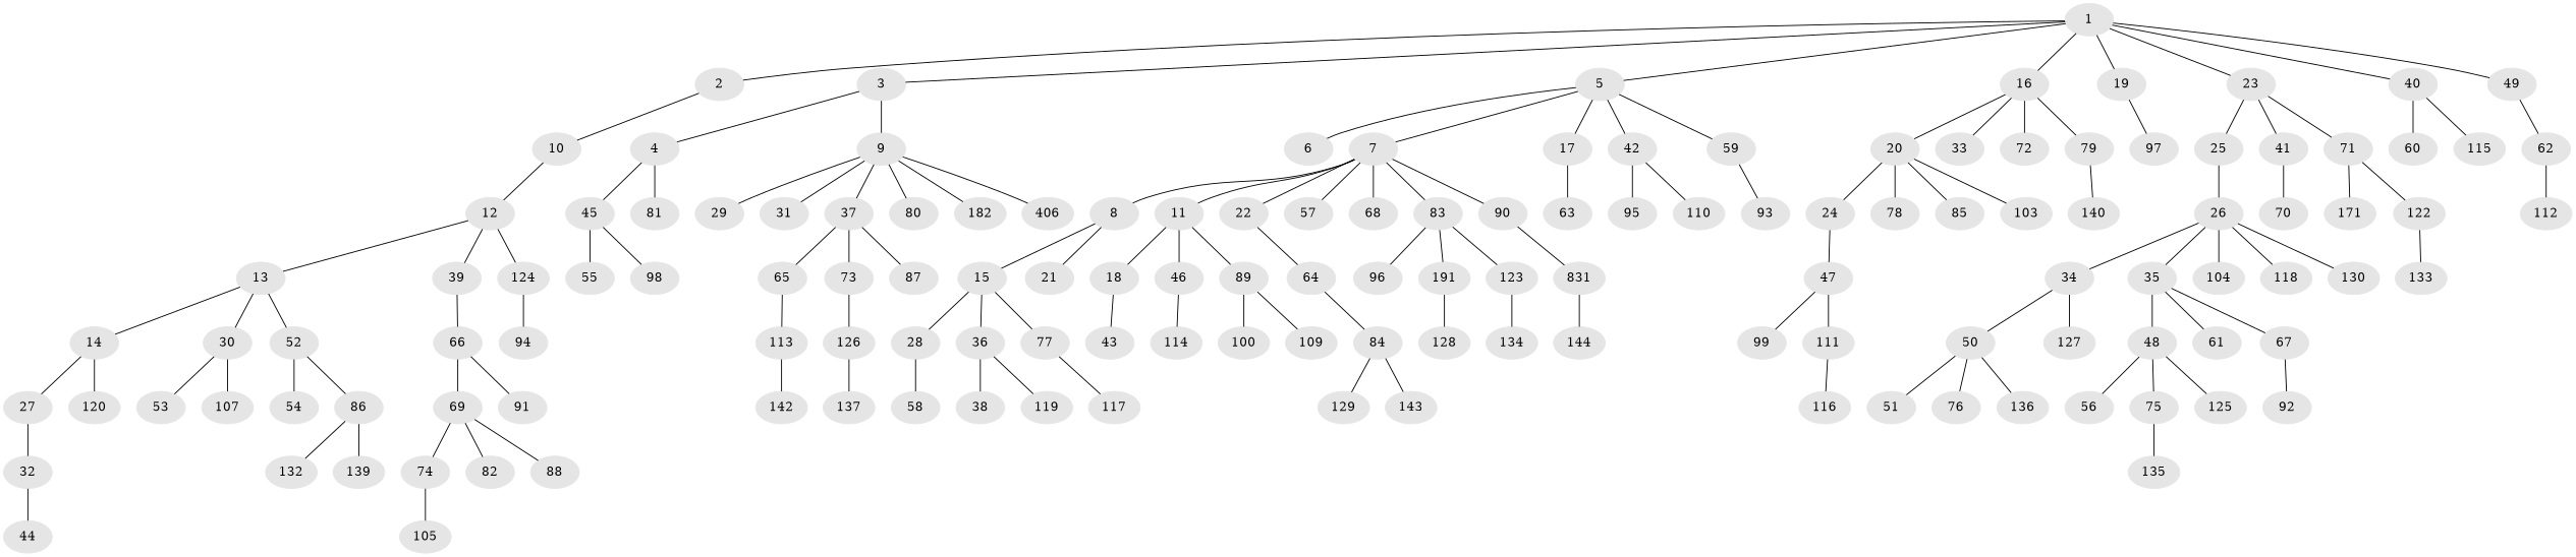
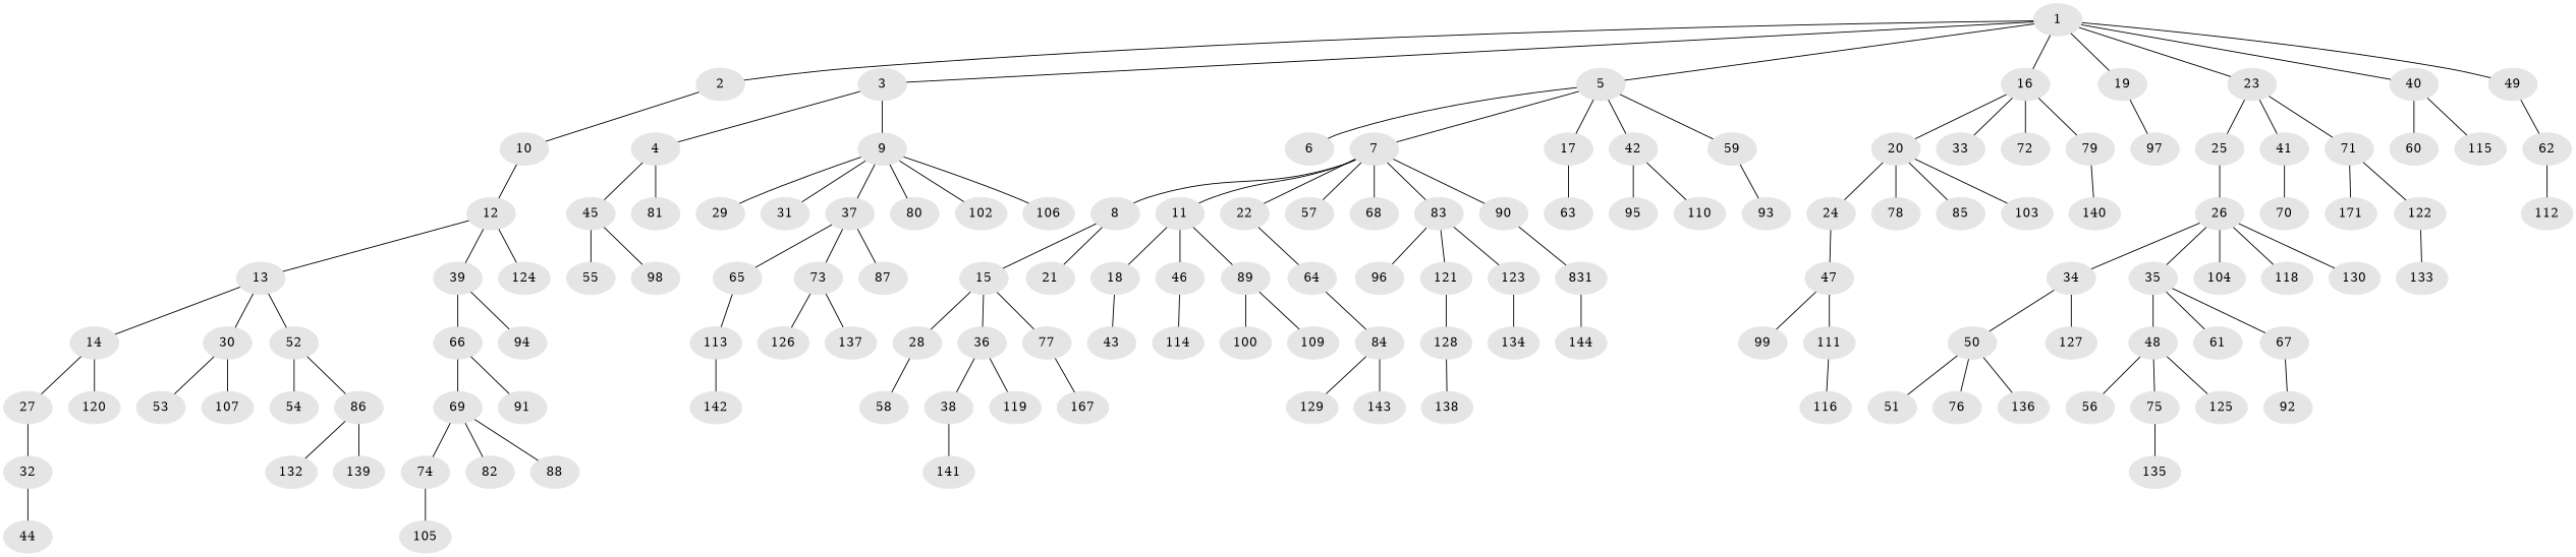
  graph {
    node [color=gray90 style=filled]
    1
    2
    3
    5
    16
    19
    23
    40
    49
    10
    4
    9
    6
    7
    17
    42
    59
    20
    33
    72
    79
    97
    25
    41
    71
    60
    115
    62
    12
    45
    81
    29
    31
    37
    80
-   102 [label=182]
-   106 [label=406]
+   102
+   106
    55
    98
    8
    11
    22
    57
    68
    83
    90
    63
    95
    110
    93
    15
    21
    18
    46
    89
    64
    96
-   121 [label=191]
+   121
    123
    n60 [label=831]
    28
    36
    77
    65
    73
    87
    113
    13
    39
    124
    43
    114
    100
    109
    14
    30
    52
    66
    94
    27
    120
    53
    107
    54
    86
    32
    58
    38
    119
-   117
+   117 [label=167]
    24
    78
    85
    103
    140
    47
    84
    26
    70
    n100 [label=171]
    122
    99
    111
    34
    35
    104
    118
    130
    50
    127
    48
    61
    67
    44
    51
    76
    136
    56
    75
    125
    92
+   141
    126
    69
    91
    116
    135
    112
    132
    139
    129
    143
    142
    74
    82
    88
    105
    133
    137
    128
    134
    144
+   138
    1 -- 2
    1 -- 3
    1 -- 5
    1 -- 16
    1 -- 19
    1 -- 23
    1 -- 40
    1 -- 49
    2 -- 10
    3 -- 4
    3 -- 9
    5 -- 6
    5 -- 7
    5 -- 17
    5 -- 42
    5 -- 59
    16 -- 20
    16 -- 33
    16 -- 72
    16 -- 79
    19 -- 97
    23 -- 25
    23 -- 41
    23 -- 71
    40 -- 60
    40 -- 115
    49 -- 62
    10 -- 12
    4 -- 45
    4 -- 81
    9 -- 29
    9 -- 31
    9 -- 37
    9 -- 80
    9 -- 102
    9 -- 106
    7 -- 8
    7 -- 11
    7 -- 22
    7 -- 57
    7 -- 68
    7 -- 83
    7 -- 90
    17 -- 63
    42 -- 95
    42 -- 110
    59 -- 93
    20 -- 24
    20 -- 78
    20 -- 85
    20 -- 103
    79 -- 140
    25 -- 26
    41 -- 70
    71 -- n100
    71 -- 122
    62 -- 112
    12 -- 13
    12 -- 39
    12 -- 124
    45 -- 55
    45 -- 98
    37 -- 65
    37 -- 73
    37 -- 87
    8 -- 15
    8 -- 21
    11 -- 18
    11 -- 46
    11 -- 89
    22 -- 64
    83 -- 96
    83 -- 121
    83 -- 123
    90 -- n60
    15 -- 28
    15 -- 36
    15 -- 77
    18 -- 43
    46 -- 114
    89 -- 100
    89 -- 109
    64 -- 84
    121 -- 128
    123 -- 134
    n60 -- 144
    28 -- 58
    36 -- 38
    36 -- 119
    77 -- 117
    65 -- 113
    73 -- 126
    113 -- 142
    13 -- 14
    13 -- 30
    13 -- 52
    39 -- 66
-   124 -- 94
+   39 -- 94
    14 -- 27
    14 -- 120
    30 -- 53
    30 -- 107
    52 -- 54
    52 -- 86
    66 -- 69
    66 -- 91
    27 -- 32
    86 -- 132
    86 -- 139
    32 -- 44
+   38 -- 141
    24 -- 47
    47 -- 99
    47 -- 111
    84 -- 129
    84 -- 143
    26 -- 34
    26 -- 35
    26 -- 104
    26 -- 118
    26 -- 130
    122 -- 133
    111 -- 116
    34 -- 50
    34 -- 127
    35 -- 48
    35 -- 61
    35 -- 67
    50 -- 51
    50 -- 76
    50 -- 136
    48 -- 56
    48 -- 75
    48 -- 125
    67 -- 92
    75 -- 135
-   126 -- 137
+   73 -- 137
    69 -- 74
    69 -- 82
    69 -- 88
    74 -- 105
+   128 -- 138
  }
